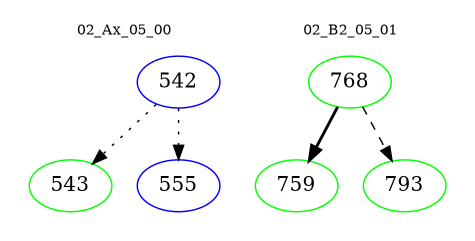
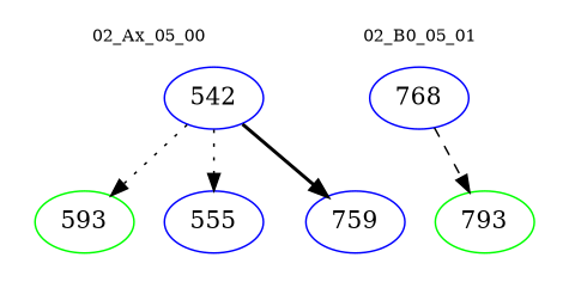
  digraph {
    node [color=blue]
    edge [color=black style=dotted]
    n1 [label=542]
-   n2 [color=green label=543]
+   n2 [color=green label=593]
    n3 [label=555]
-   n4 [color=green label=768]
-   n5 [color=green label=759]
+   n4 [label=768]
+   n5 [label=759]
    n6 [color=green label=793]
    subgraph cluster_1 {
      color=white
      fontsize=10
      label="02_Ax_05_00"
      n1
      n2
      n3
    }
    subgraph cluster_2 {
      color=white
      fontsize=10
-     label="02_B2_05_01"
+     label="02_B0_05_01"
      n4
      n5
      n6
    }
    n1 -> n2
    n1 -> n3
-   n4 -> n5 [style=bold]
+   n1 -> n5 [style=bold]
    n4 -> n6 [style=dashed]
  }
